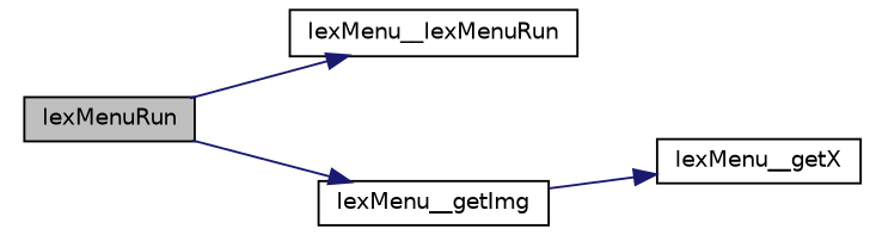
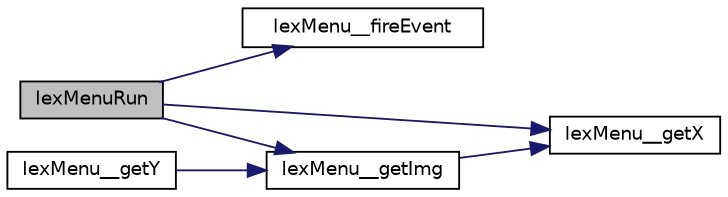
  digraph {
    rankdir=LR
    node [color=black fillcolor=white fontname=Helvetica fontsize=10 shape=record style=filled]
    edge [color=midnightblue fontname=Helvetica fontsize=10 labelfontname=Helvetica labelfontsize=10 style=solid]
    n1 [fillcolor=grey75 fontcolor=black height=0.2 label=lexMenuRun width=0.4]
-   n2 [height=0.2 label=lexMenu__lexMenuRun width=0.4]
+   n2 [height=0.2 label=lexMenu__fireEvent width=0.4]
    n3 [height=0.2 label=lexMenu__getImg width=0.4]
    n4 [height=0.2 label=lexMenu__getX width=0.4]
+   n5 [height=0.2 label=lexMenu__getY width=0.4]
    n1 -> n2
    n1 -> n3
+   n1 -> n4
    n3 -> n4
+   n5 -> n3
  }
